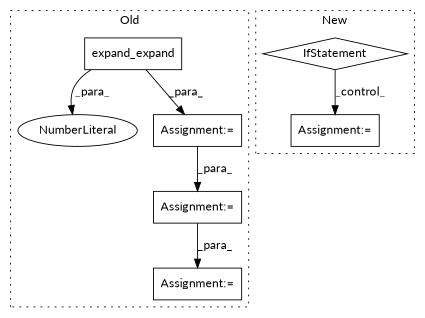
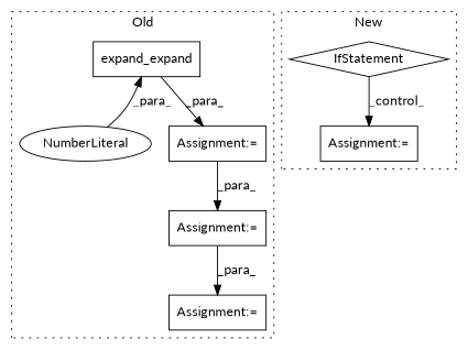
  digraph {
    fontname=Lato
    node [a=7 fontname=Lato l=1 shape=box]
    edge [fontname=Lato]
    n1 [a=32 l="12,1" label=expand_expand s="7254,7278"]
    n2 [label="Assignment:=" s=7294]
    n3 [a=34 label=NumberLiteral s=7277 shape=ellipse]
    n4 [label="Assignment:=" s=7205]
    n5 [label="Assignment:=" s=7329]
    n6 [a=25 l="4,2" label=IfStatement s="7889,7905" shape=diamond]
    n7 [label="Assignment:=" s=7926]
    subgraph cluster_1 {
      label=Old
      style=dotted
      n1
      n2
      n3
      n4
      n5
    }
    subgraph cluster_2 {
      label=New
      style=dotted
      n6
      n7
    }
    n1 -> n4 [label=_para_]
    n2 -> n5 [label=_para_]
-   n1 -> n3 [label=_para_]
+   n3 -> n1 [label=_para_]
    n4 -> n2 [label=_para_]
    n6 -> n7 [label=_control_]
  }
